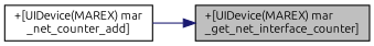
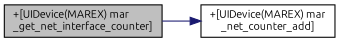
  digraph {
    rankdir=LR
    fontname=Ubuntu
    node [color=black fontname=Ubuntu fontsize=10 shape=record style=filled]
    n1 [fillcolor=grey75 fontcolor=black height=0.2 label="+[UIDevice(MAREX) mar\l_get_net_interface_counter]" width=0.4]
    n2 [fillcolor=white height=0.2 label="+[UIDevice(MAREX) mar\l_net_counter_add]" width=0.4]
-   n2 -> n1 [color=midnightblue fontname=Ubuntu fontsize=10 labelfontname=Helvetica labelfontsize=10 style=solid]
+   n1 -> n2 [color=midnightblue fontname=Ubuntu fontsize=10 labelfontname=Helvetica labelfontsize=10 style=solid]
  }
